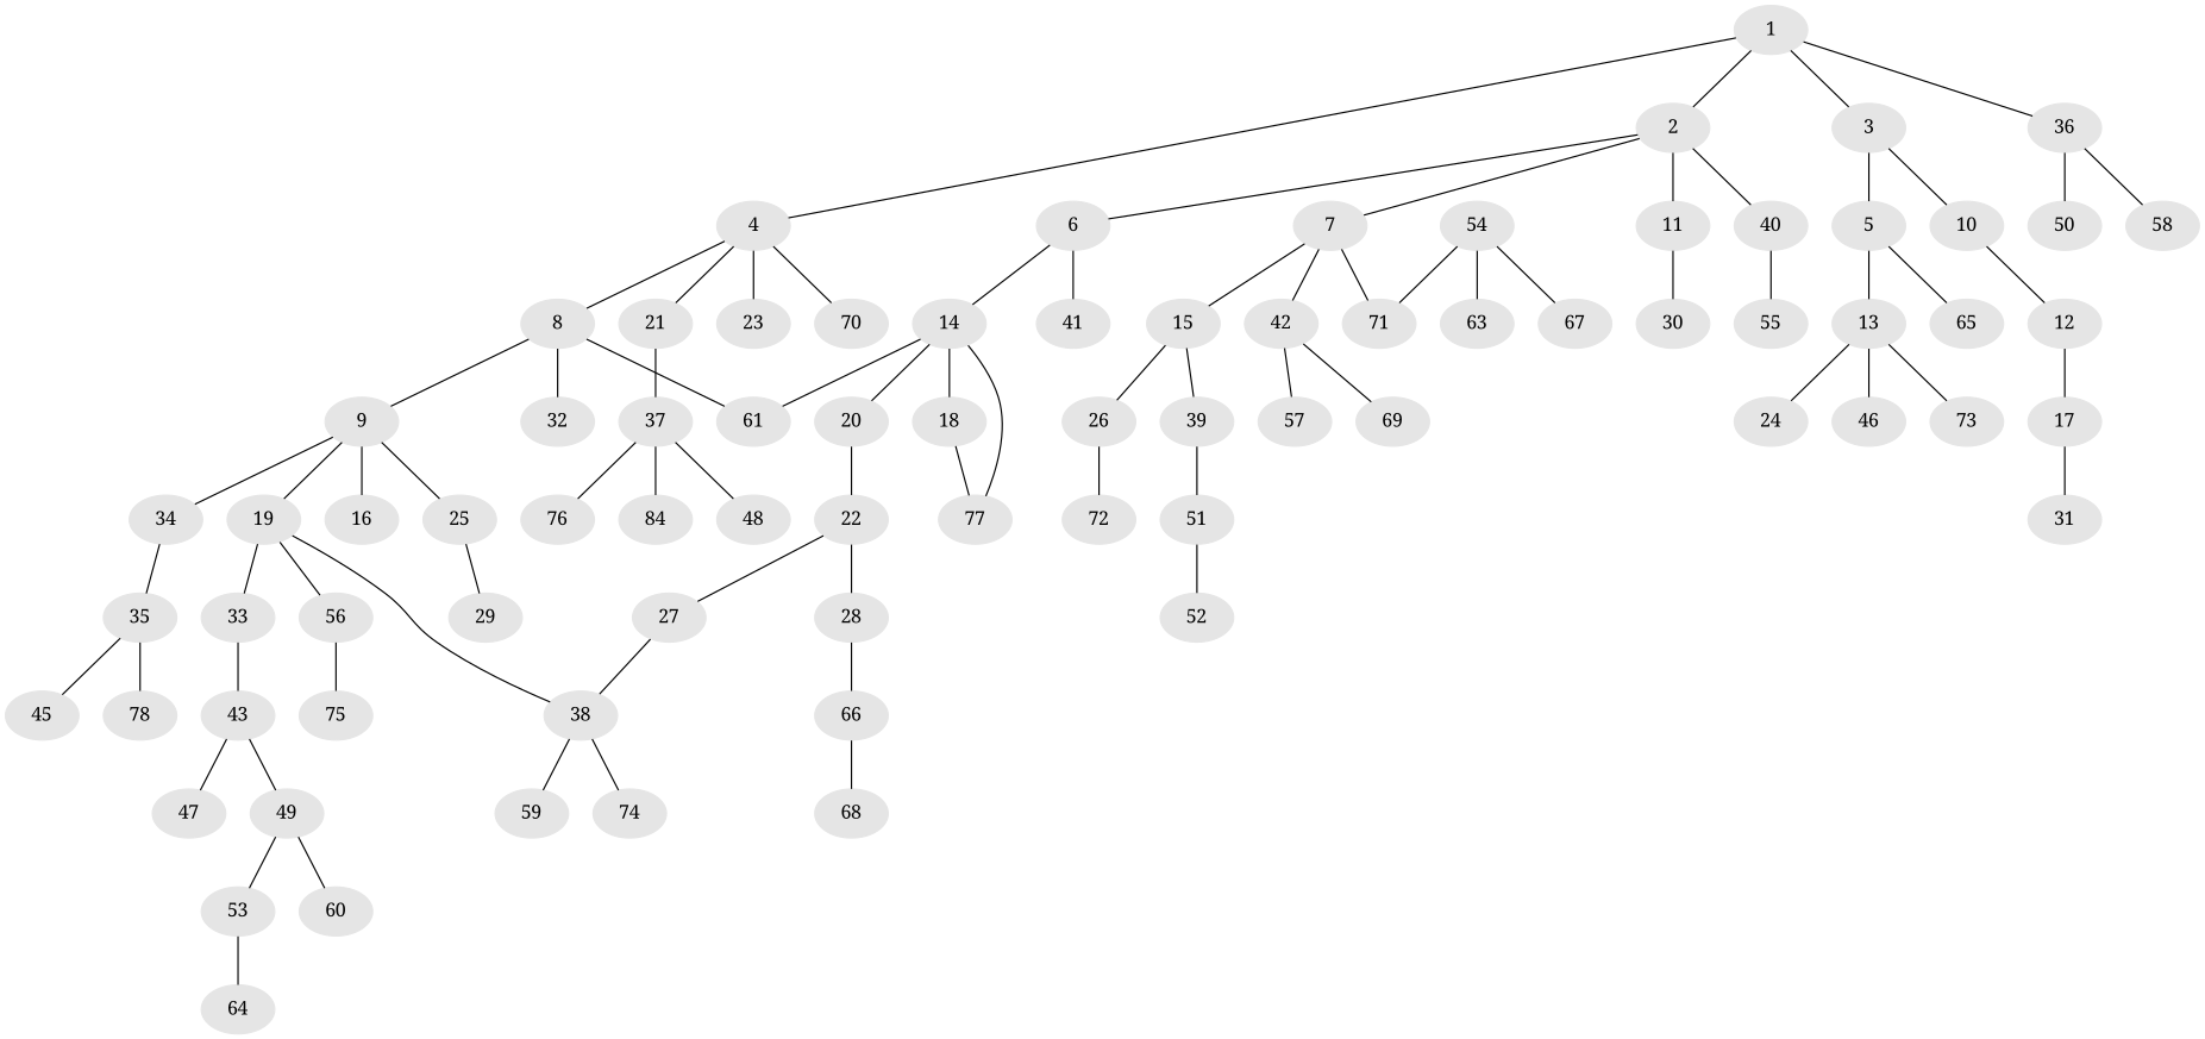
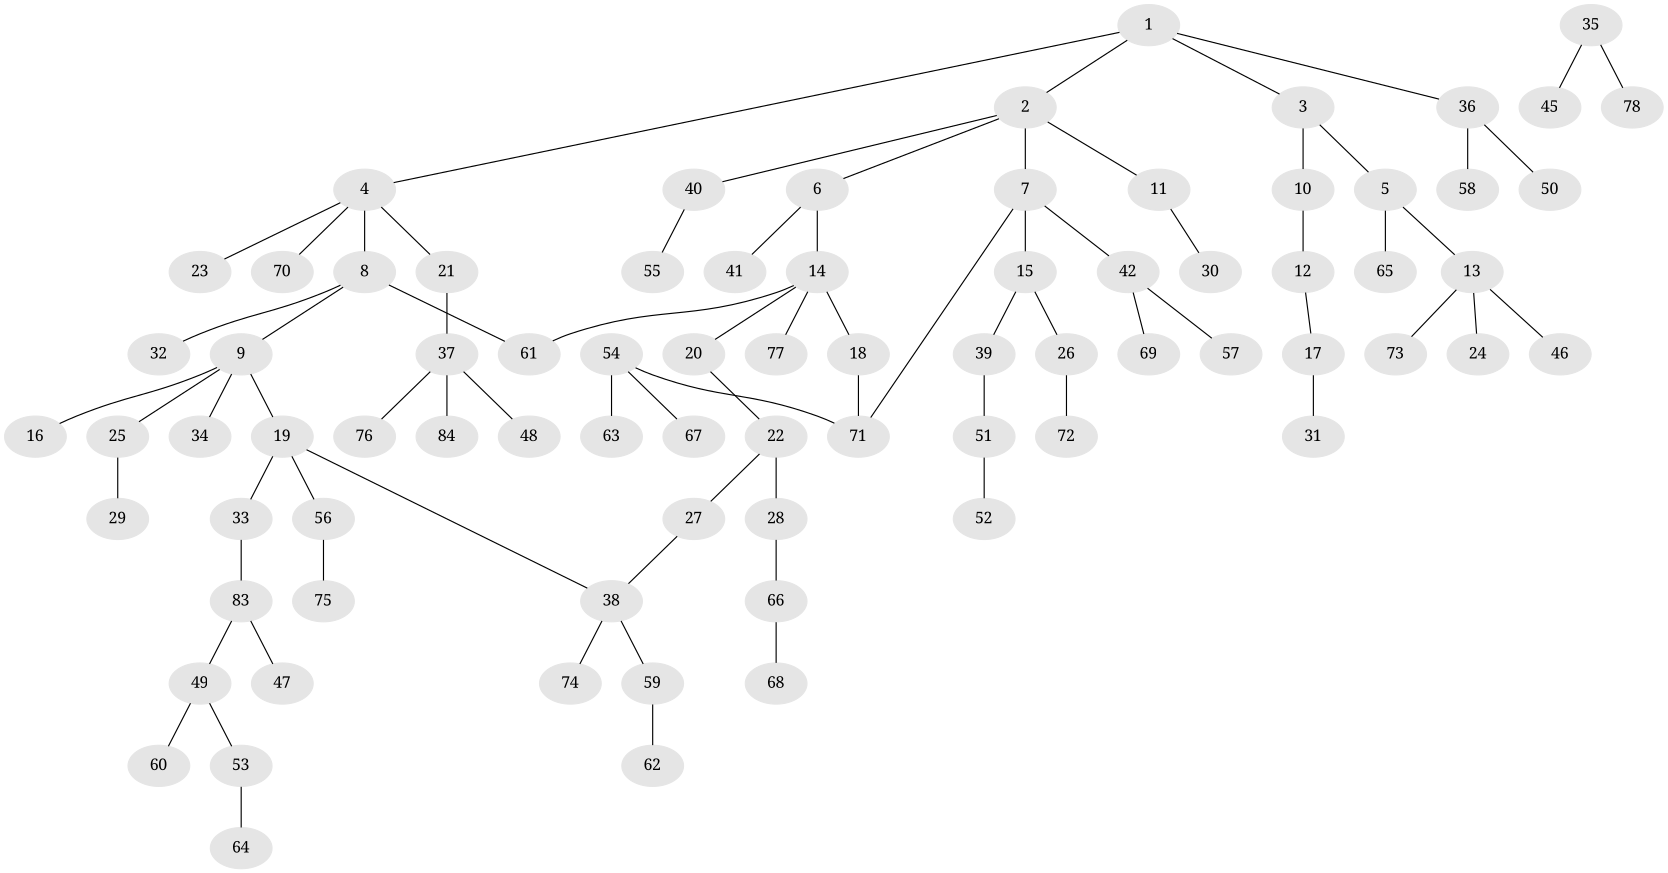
  graph {
    fontname="Noto Serif"
    node [color=gray90 fontname="Noto Serif" style=filled]
    edge [fontname="Noto Serif"]
    1
    2
    3
    4
    36
    6
    7
    11
    40
    5
    10
    8
    21
    23
    70
    50
    58
    14
    41
    15
    42
    71
    30
    55
    13
    65
    12
    9
    32
    61
    37
    24
    46
    73
    18
    20
    77
    26
    39
    57
    69
    16
    19
    25
    34
    33
    38
    56
    29
    35
    17
    31
    22
    72
    51
-   43
+   43 [label=83]
    59
    74
    75
    27
    28
    n62 [label=84]
    48
    76
    66
    68
    47
    49
    45
    78
    54
    63
    67
+   62
    52
    53
    60
    64
    1 -- 2
    1 -- 3
    1 -- 4
    1 -- 36
    2 -- 6
    2 -- 7
    2 -- 11
    2 -- 40
    3 -- 5
    3 -- 10
    4 -- 8
    4 -- 21
    4 -- 23
    4 -- 70
    36 -- 50
    36 -- 58
    6 -- 14
    6 -- 41
    7 -- 15
    7 -- 42
    7 -- 71
    11 -- 30
    40 -- 55
    5 -- 13
    5 -- 65
    10 -- 12
    8 -- 9
    8 -- 32
    8 -- 61
    21 -- 37
    14 -- 61
    14 -- 18
    14 -- 20
    14 -- 77
    15 -- 26
    15 -- 39
    42 -- 57
    42 -- 69
    13 -- 24
    13 -- 46
    13 -- 73
    12 -- 17
    9 -- 16
    9 -- 19
    9 -- 25
    9 -- 34
    37 -- n62
    37 -- 48
    37 -- 76
-   18 -- 77
+   18 -- 71
    20 -- 22
    26 -- 72
    39 -- 51
    19 -- 33
    19 -- 38
    19 -- 56
    25 -- 29
-   34 -- 35
    33 -- 43
    38 -- 59
    38 -- 74
    56 -- 75
    35 -- 45
    35 -- 78
    17 -- 31
    22 -- 27
    22 -- 28
    51 -- 52
    43 -- 47
    43 -- 49
+   59 -- 62
    27 -- 38
    28 -- 66
    66 -- 68
    49 -- 53
    49 -- 60
    54 -- 71
    54 -- 63
    54 -- 67
    53 -- 64
  }
